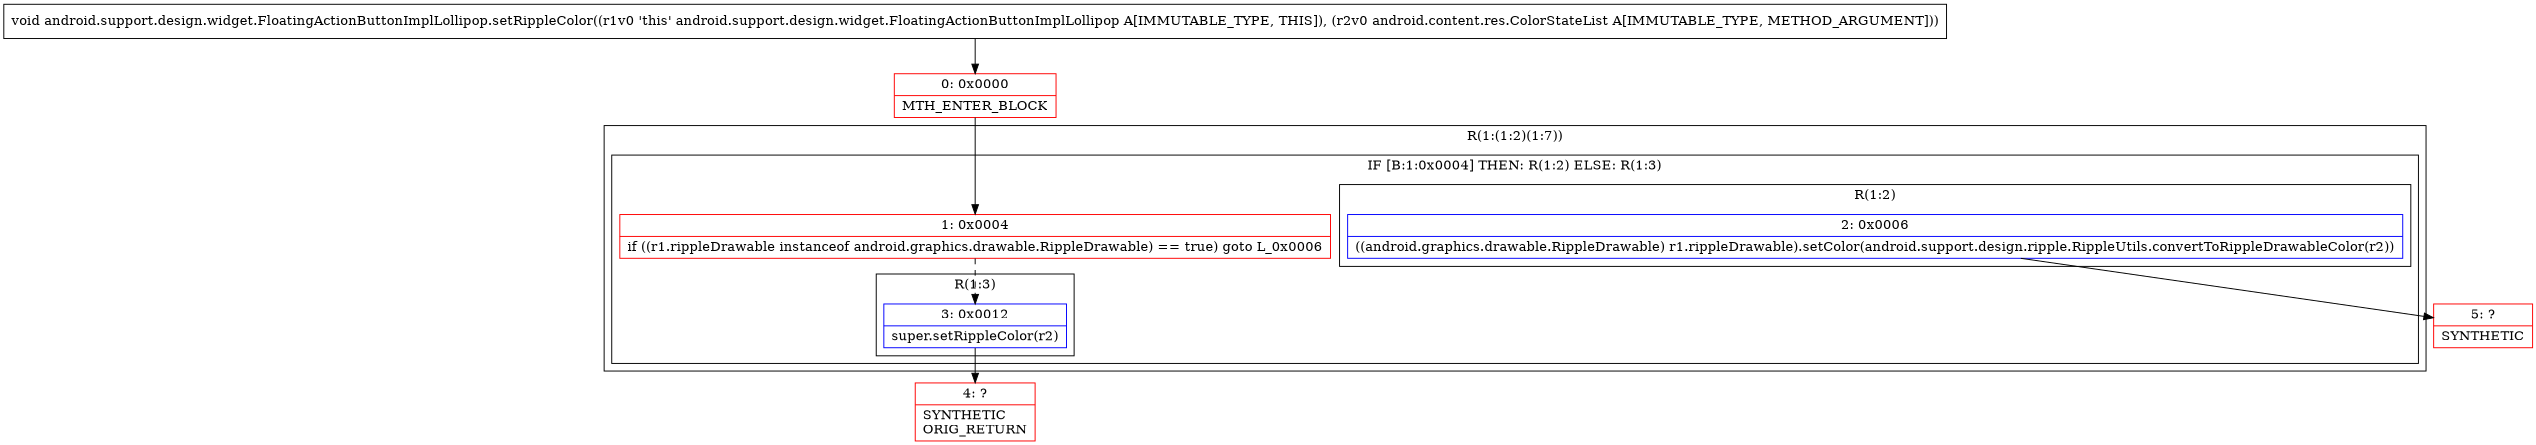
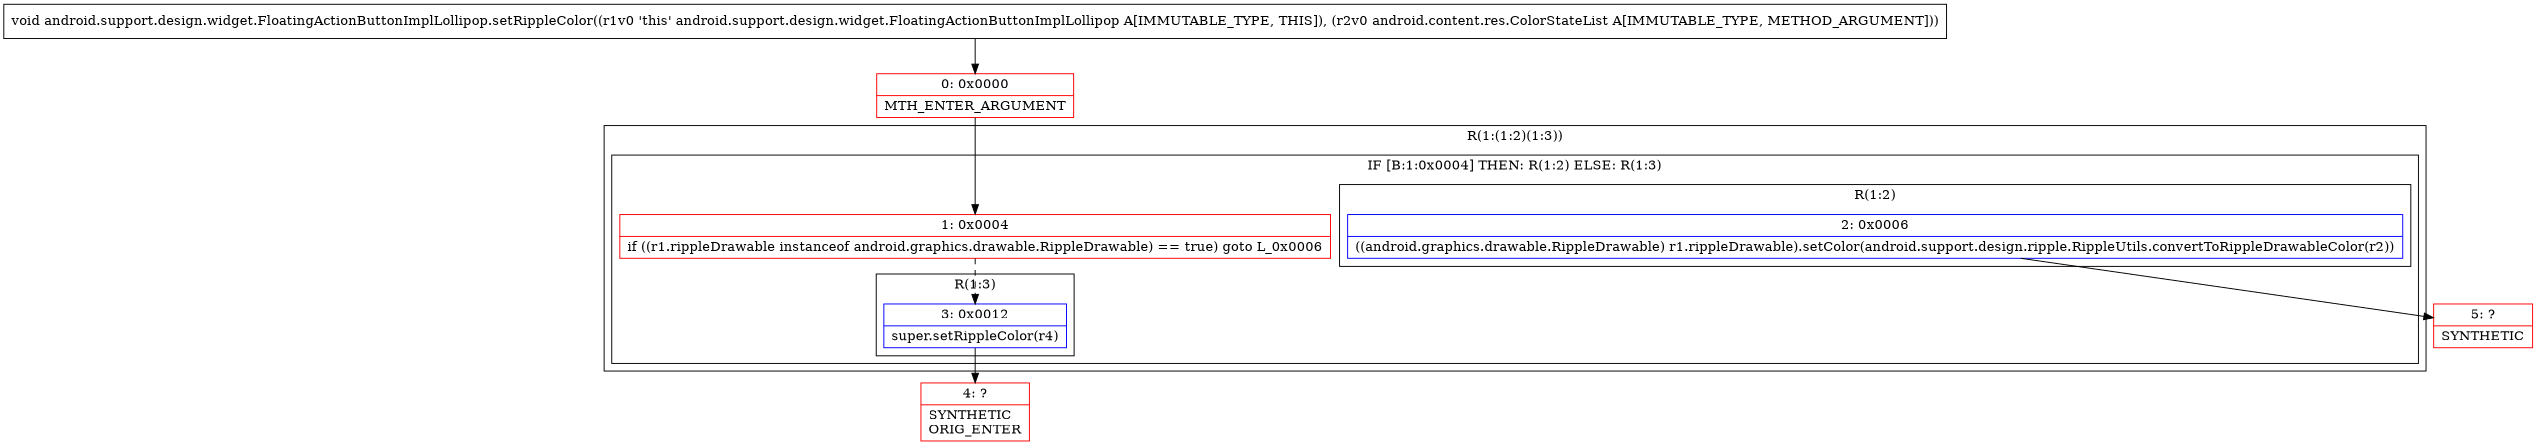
  digraph {
    node [color=red shape=record]
    n1 [color=blue label="{2\:\ 0x0006|((android.graphics.drawable.RippleDrawable) r1.rippleDrawable).setColor(android.support.design.ripple.RippleUtils.convertToRippleDrawableColor(r2))\l}"]
-   n2 [color=blue label="{3\:\ 0x0012|super.setRippleColor(r2)\l}"]
+   n2 [color=blue label="{3\:\ 0x0012|super.setRippleColor(r4)\l}"]
    n3 [label="{1\:\ 0x0004|if ((r1.rippleDrawable instanceof android.graphics.drawable.RippleDrawable) == true) goto L_0x0006\l}"]
    n4 [label="{5\:\ ?|SYNTHETIC\l}"]
-   n5 [label="{4\:\ ?|SYNTHETIC\lORIG_RETURN\l}"]
-   n6 [label="{0\:\ 0x0000|MTH_ENTER_BLOCK\l}"]
+   n5 [label="{4\:\ ?|SYNTHETIC\lORIG_ENTER\l}"]
+   n6 [label="{0\:\ 0x0000|MTH_ENTER_ARGUMENT\l}"]
    n7 [label="{void android.support.design.widget.FloatingActionButtonImplLollipop.setRippleColor((r1v0 'this' android.support.design.widget.FloatingActionButtonImplLollipop A[IMMUTABLE_TYPE, THIS]), (r2v0 android.content.res.ColorStateList A[IMMUTABLE_TYPE, METHOD_ARGUMENT])) }" color=""]
    subgraph cluster_1 {
-     label="R(1:(1:2)(1:7))"
+     label="R(1:(1:2)(1:3))"
      subgraph cluster_2 {
        label="IF [B:1:0x0004] THEN: R(1:2) ELSE: R(1:3)"
        n3
        subgraph cluster_3 {
          label="R(1:2)"
          n1
        }
        subgraph cluster_4 {
          label="R(1:3)"
          n2
        }
      }
    }
    n1 -> n4
    n2 -> n5
    n3 -> n2 [style=dashed]
    n6 -> n3
    n7 -> n6
  }
